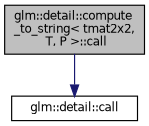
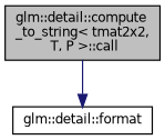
  digraph {
    rankdir=TB
    node [color=black fontname=Helvetica fontsize=10 shape=record style=filled]
    n1 [fillcolor=grey75 fontcolor=black height=0.2 label="glm::detail::compute\l_to_string\< tmat2x2,\l T, P \>::call" width=0.4]
-   n2 [fillcolor=white height=0.2 label="glm::detail::call" width=0.4]
+   n2 [fillcolor=white height=0.2 label="glm::detail::format" width=0.4]
    n1 -> n2 [color=midnightblue fontname=Helvetica fontsize=10 labelfontname=Helvetica labelfontsize=10 style=solid]
  }
